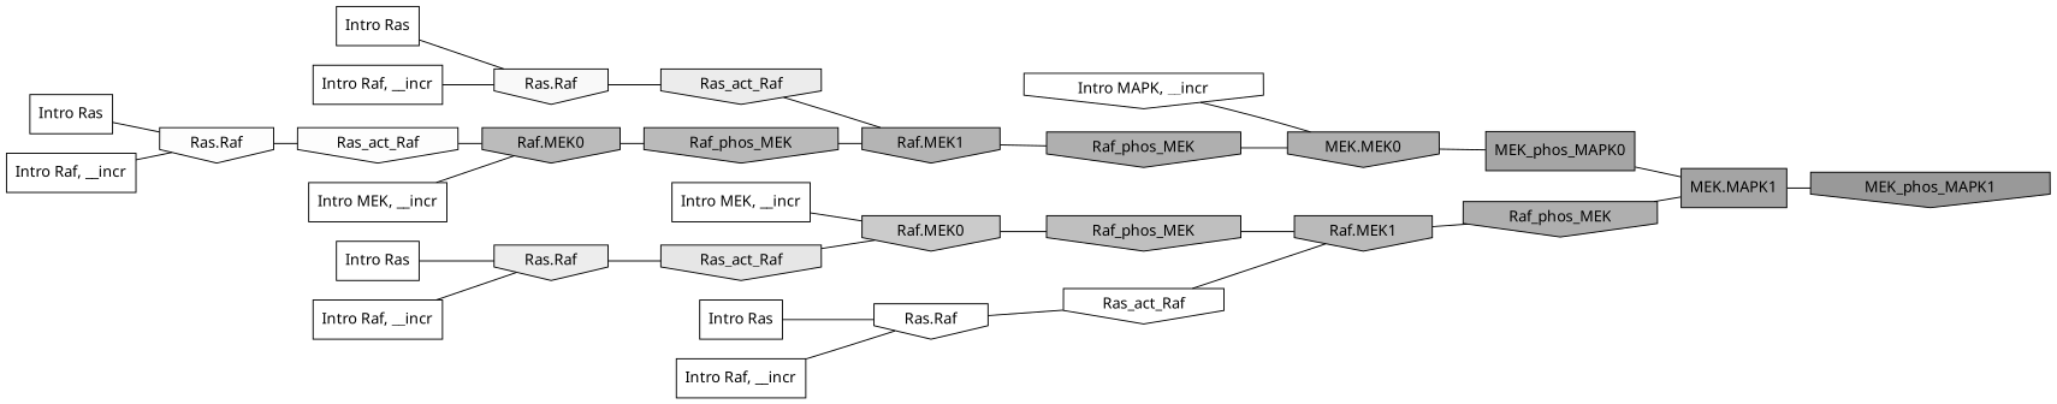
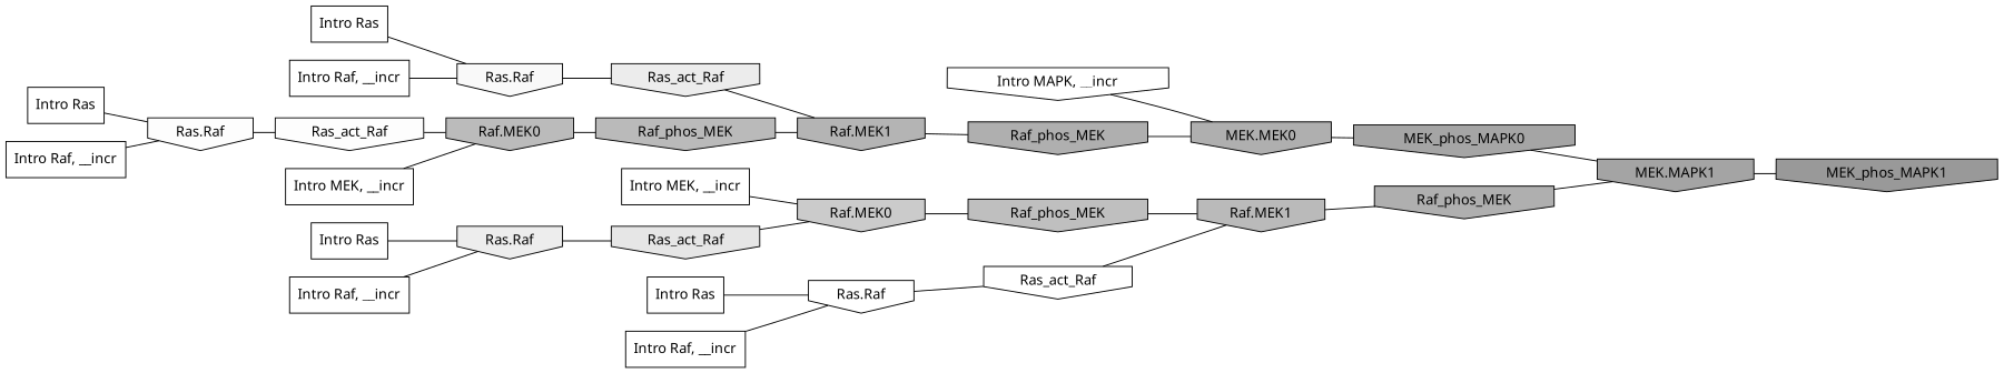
  digraph {
    rankdir=LR
    ranksep=0.30
    node [fillcolor="0.000 0.000 1.000" fontname="CMU Serif" shape=invhouse style=filled]
    edge [color="0.000 0.000 0.000" dir=none fontname="CMU Serif"]
    n1 [label="Intro Ras" shape=rectangle]
    n2 [fillcolor="0.000 0.000 0.975" label="Ras.Raf"]
    n3 [fillcolor="0.000 0.000 0.925" label=Ras_act_Raf]
    n4 [label="Intro Ras" shape=rectangle]
    n5 [label="Ras.Raf"]
    n6 [label=Ras_act_Raf]
    n7 [label="Intro Ras" shape=rectangle]
    n8 [fillcolor="0.000 0.000 0.991" label="Ras.Raf"]
    n9 [fillcolor="0.000 0.000 0.990" label=Ras_act_Raf]
    n10 [label="Intro Ras" shape=rectangle]
    n11 [fillcolor="0.000 0.000 0.926" label="Ras.Raf"]
    n12 [fillcolor="0.000 0.000 0.899" label=Ras_act_Raf]
    n13 [label="Intro Raf, __incr" shape=rectangle]
    n14 [label="Intro Raf, __incr" shape=rectangle]
    n15 [label="Intro Raf, __incr" shape=rectangle]
    n16 [label="Intro Raf, __incr" shape=rectangle]
    n17 [label="Intro MEK, __incr" shape=rectangle]
    n18 [fillcolor="0.000 0.000 0.734" label="Raf.MEK0"]
    n19 [fillcolor="0.000 0.000 0.730" label=Raf_phos_MEK]
    n20 [label="Intro MEK, __incr" shape=rectangle]
    n21 [fillcolor="0.000 0.000 0.794" label="Raf.MEK0"]
    n22 [fillcolor="0.000 0.000 0.748" label=Raf_phos_MEK]
    n23 [label="Intro MAPK, __incr"]
    n24 [fillcolor="0.000 0.000 0.684" label="MEK.MEK0"]
-   n25 [fillcolor="0.000 0.000 0.647" label=MEK_phos_MAPK0 shape=box]
+   n25 [fillcolor="0.000 0.000 0.647" label=MEK_phos_MAPK0]
    n26 [fillcolor="0.000 0.000 0.730" label="Raf.MEK1"]
    n27 [fillcolor="0.000 0.000 0.686" label=Raf_phos_MEK]
    n28 [fillcolor="0.000 0.000 0.704" label="Raf.MEK1"]
    n29 [fillcolor="0.000 0.000 0.684" label=Raf_phos_MEK]
-   n30 [fillcolor="0.000 0.000 0.643" label="MEK.MAPK1" shape=box]
+   n30 [fillcolor="0.000 0.000 0.643" label="MEK.MAPK1"]
    n31 [fillcolor="0.000 0.000 0.600" label=MEK_phos_MAPK1]
    n1 -> n2
    n2 -> n3
    n3 -> n28
    n4 -> n5
    n5 -> n6
    n6 -> n26
    n7 -> n8
    n8 -> n9
    n9 -> n18
    n10 -> n11
    n11 -> n12
    n12 -> n21
    n13 -> n2
    n14 -> n11
    n15 -> n8
    n16 -> n5
    n17 -> n18
    n18 -> n19
    n19 -> n28
    n20 -> n21
    n21 -> n22
    n22 -> n26
    n23 -> n24
    n24 -> n25
    n25 -> n30
    n26 -> n27
    n27 -> n30
    n28 -> n29
    n29 -> n24
    n30 -> n31
  }
